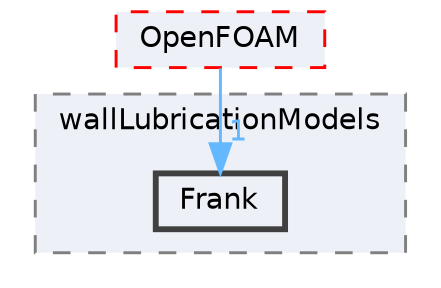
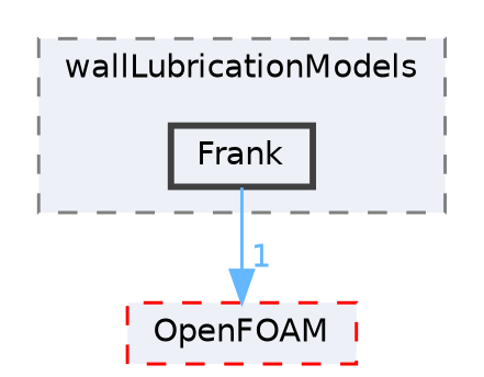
  digraph {
    compound=true
    node [fillcolor="#edf0f7" fontname=Helvetica fontsize=10 shape=box]
    n1 [color=grey25 height=0.2 label=Frank style="filled,bold" width=0.4]
    n2 [color=red height=0.2 label=OpenFOAM style="filled,dashed" width=0.4]
    subgraph cluster_1 {
      bgcolor="#edf0f7"
      fontname=Helvetica
      fontsize=10
      label=wallLubricationModels
      pencolor=grey50
      style="filled,dashed"
      n1
    }
-   n2 -> n1 [color=steelblue1 fontcolor=steelblue1 fontname=Helvetica fontsize=10 headlabel=1 labeldistance=1.5 labelfontname=Helvetica labelfontsize=10]
+   n1 -> n2 [color=steelblue1 fontcolor=steelblue1 fontname=Helvetica fontsize=10 headlabel=1 labeldistance=1.5 labelfontname=Helvetica labelfontsize=10]
  }
